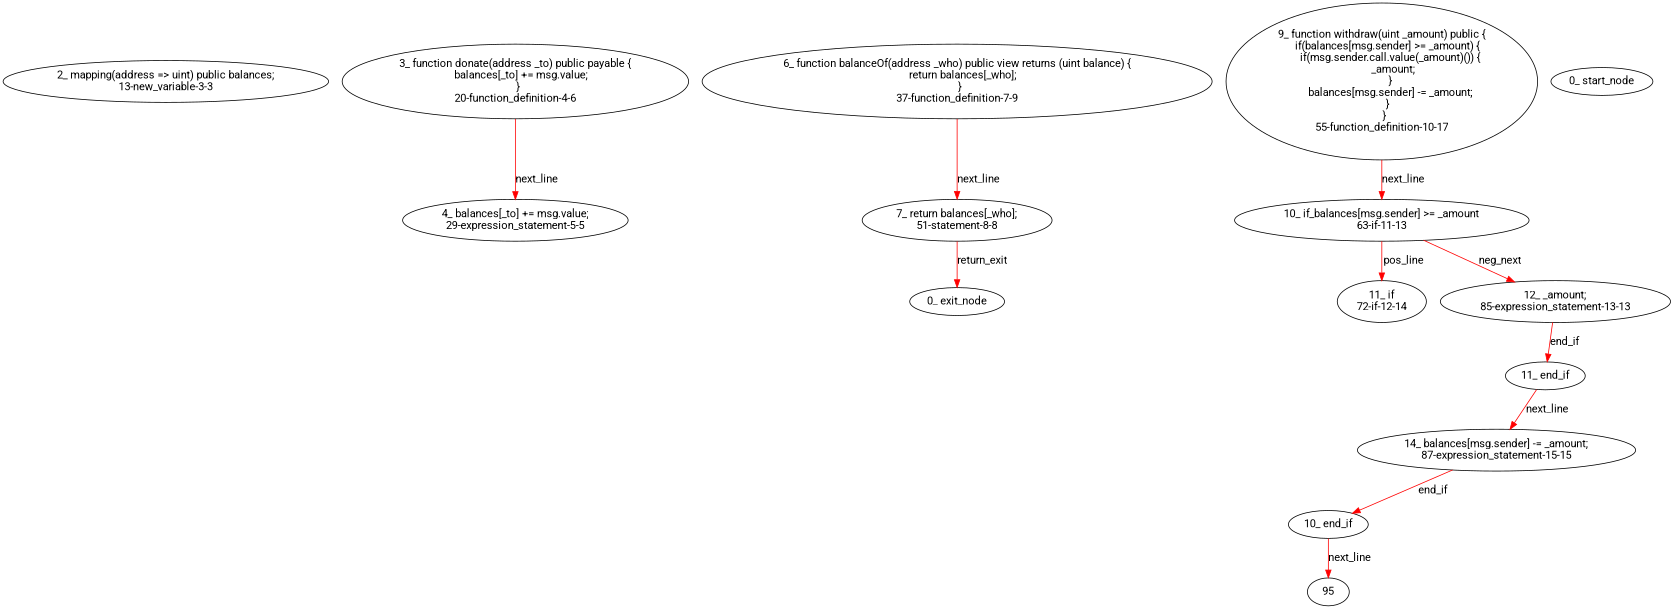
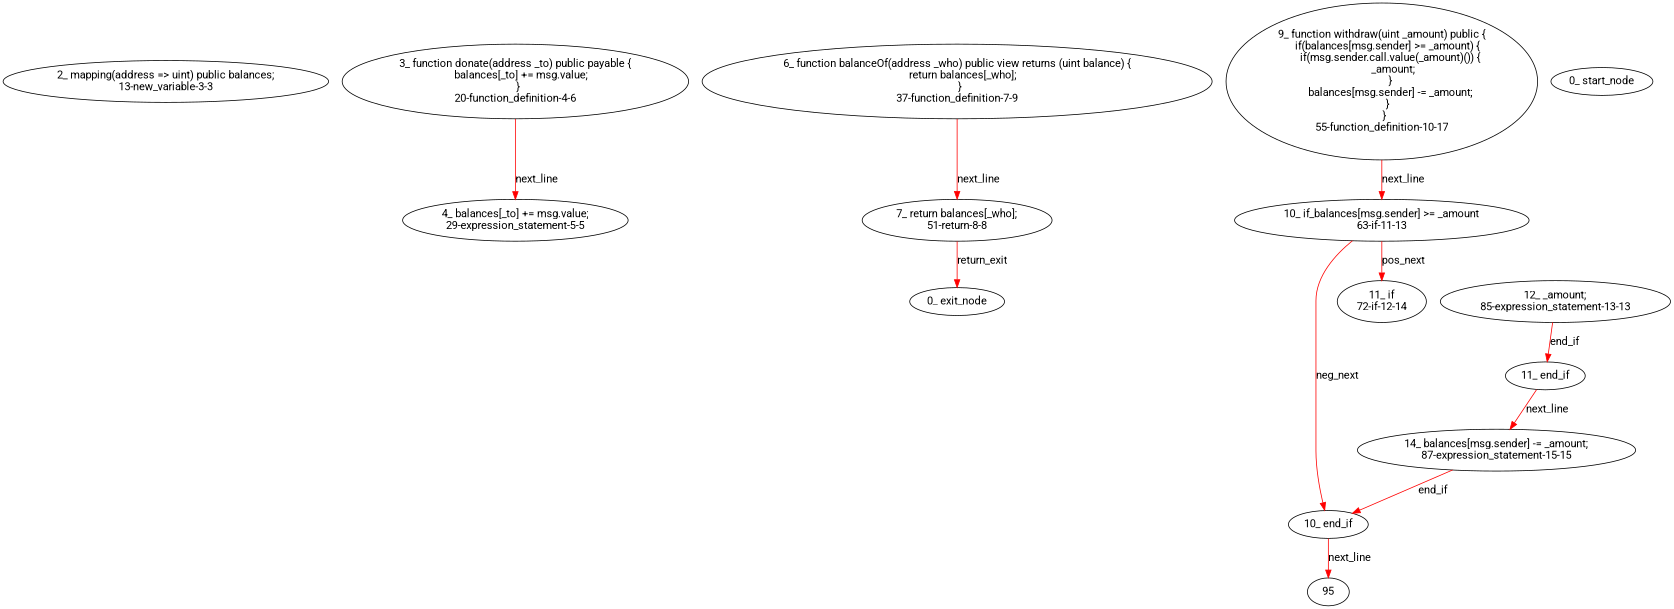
  digraph {
    fontname=Roboto
    node [fontname=Roboto type_label=function_definition method="withdraw(uint _amount)"]
    edge [color=red controlflow_type=next_line edge_type=CFG_edge fontname=Roboto]
    n1 [label="2_ mapping(address => uint) public balances;\n13-new_variable-3-3" type_label=new_variable method=""]
    n2 [label="3_ function donate(address _to) public payable {\n    balances[_to] += msg.value;\n  }\n20-function_definition-4-6" method="donate(address _to)"]
    n3 [label="4_ balances[_to] += msg.value;\n29-expression_statement-5-5" method="donate(address _to)" type_label=expression_statement]
    n4 [label="6_ function balanceOf(address _who) public view returns (uint balance) {\n    return balances[_who];\n  }\n37-function_definition-7-9" method="balanceOf(address _who)"]
-   n5 [label="7_ return balances[_who];\n51-statement-8-8" method="balanceOf(address _who)" type_label=return]
+   n5 [label="7_ return balances[_who];\n51-return-8-8" method="balanceOf(address _who)" type_label=return]
    n6 [label="0_ exit_node" type_label=exit method=""]
    n7 [label="9_ function withdraw(uint _amount) public {\n    if(balances[msg.sender] >= _amount) {\n      if(msg.sender.call.value(_amount)()) {\n        _amount;\n      }\n      balances[msg.sender] -= _amount;\n    }\n  }\n55-function_definition-10-17"]
    n8 [label="10_ if_balances[msg.sender] >= _amount\n63-if-11-13" type_label=if]
    n9 [label="10_ end_if" type_label=end_if]
    n10 [label="11_ if\n72-if-12-14" type_label=if]
    95 [type_label="" method=""]
    n12 [label="11_ end_if" type_label=end_if]
    n13 [label="14_ balances[msg.sender] -= _amount;\n87-expression_statement-15-15" type_label=expression_statement]
    n14 [label="12_ _amount;\n85-expression_statement-13-13" type_label=expression_statement]
    n15 [label="0_ start_node" type_label=start method=""]
    n2 -> n3 [label=next_line]
    n4 -> n5 [label=next_line]
    n5 -> n6 [controlflow_type=return_exit label=return_exit]
    n7 -> n8 [label=next_line]
-   n8 -> n14 [controlflow_type=neg_next label=neg_next]
-   n8 -> n10 [controlflow_type=pos_next label=pos_line]
+   n8 -> n9 [controlflow_type=neg_next label=neg_next]
+   n8 -> n10 [controlflow_type=pos_next label=pos_next]
    n9 -> 95 [label=next_line]
    n12 -> n13 [label=next_line]
    n13 -> n9 [controlflow_type=end_if label=end_if]
    n14 -> n12 [controlflow_type=end_if label=end_if]
  }
